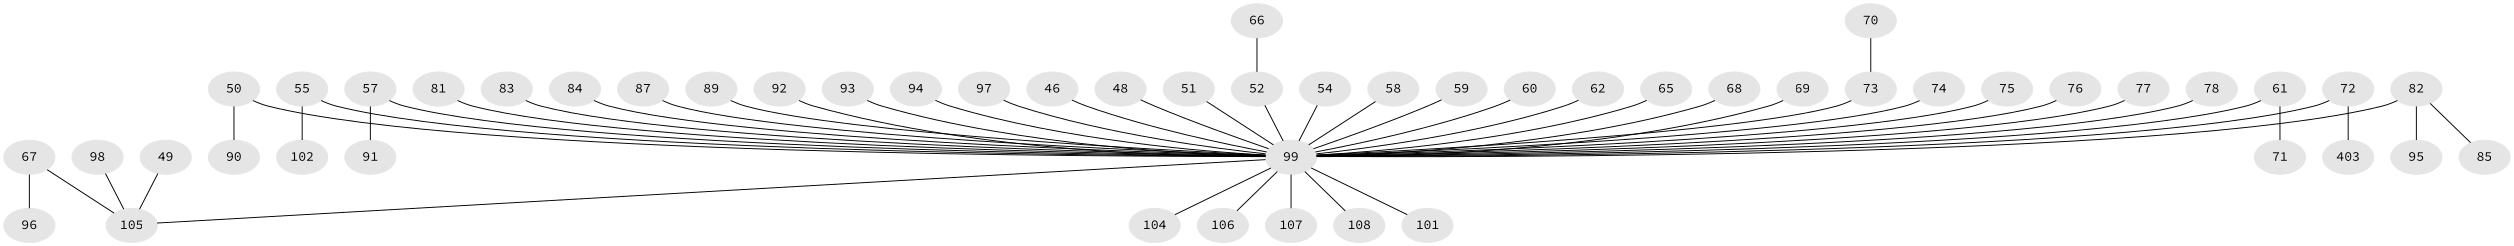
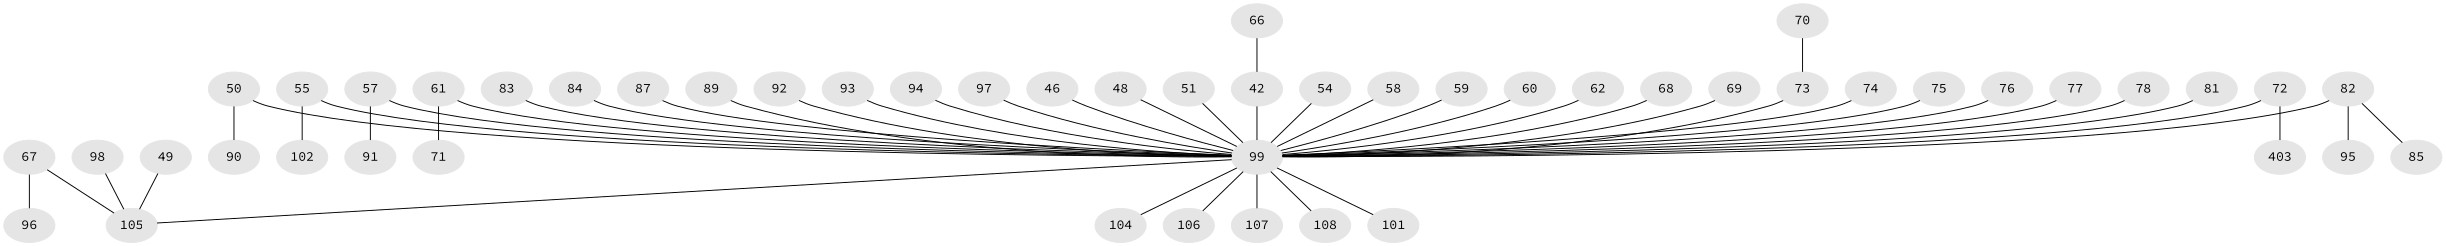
  graph {
    fontname="Source Code Pro"
    node [color=gray90 fontname="Source Code Pro" style=filled]
    edge [fontname="Source Code Pro"]
    99 [super="+24+88+45+80+47+64+86"]
    105 [super="+30+41"]
    101
    104
    106
    107
    108
    46
    48
    50
    90
    51
-   52
+   52 [label=42]
    54
    55
    102
    57
    91
    58
    59
    60
    61
    71
    62
-   65
    66
    67
    96
    68
    69
    73 [super="+56"]
    70
    72
    n34 [label=403]
    74
    75
    76
    77
    78
    n40 [label=49]
    81
    82 [super="+18+14+42"]
    85
    95
    83
    84
    87
    89
    92
    93
    94
    97
    98
    99 -- 105
    99 -- 101
    99 -- 104
    99 -- 106
    99 -- 107
    99 -- 108
    46 -- 99
    48 -- 99
    50 -- 99
    50 -- 90
    51 -- 99
    52 -- 99
    54 -- 99
    55 -- 99
    55 -- 102
    57 -- 99
    57 -- 91
    58 -- 99
    59 -- 99
    60 -- 99
    61 -- 99
    61 -- 71
    62 -- 99
-   65 -- 99
    66 -- 52
    67 -- 105
    67 -- 96
    68 -- 99
    69 -- 99
    73 -- 99
    70 -- 73
    72 -- 99
    72 -- n34
    74 -- 99
    75 -- 99
    76 -- 99
    77 -- 99
    78 -- 99
    n40 -- 105
    81 -- 99
    82 -- 99
    82 -- 85
    82 -- 95
    83 -- 99
    84 -- 99
    87 -- 99
    89 -- 99
    92 -- 99
    93 -- 99
    94 -- 99
    97 -- 99
    98 -- 105
  }
